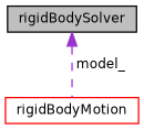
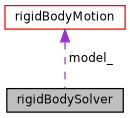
  digraph {
    node [fontname=Helvetica fontsize=10 shape=record]
    n1 [color=black fillcolor=grey75 fontcolor=black height=0.2 label=rigidBodySolver style=filled width=0.4]
    n2 [color=red height=0.2 label=rigidBodyMotion width=0.4]
-   n1 -> n2 [color=darkorchid3 dir=back fontname=Helvetica fontsize=10 label=" model_" labelfontname=Helvetica labelfontsize=10 style=dashed]
+   n2 -> n1 [color=darkorchid3 dir=back fontname=Helvetica fontsize=10 label=" model_" labelfontname=Helvetica labelfontsize=10 style=dashed]
  }
